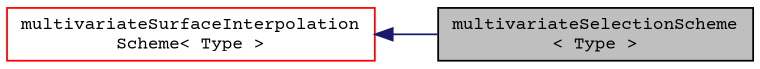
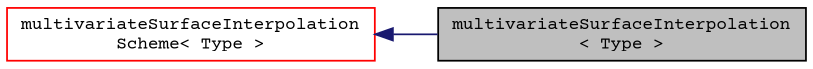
  digraph {
    rankdir=LR
    fontname="Courier Prime"
    node [fontname="Courier Prime" fontsize=10 shape=record]
-   n1 [color=black fillcolor=grey75 fontcolor=black height=0.2 label="multivariateSelectionScheme\l\< Type \>" style=filled width=0.4]
+   n1 [color=black fillcolor=grey75 fontcolor=black height=0.2 label="multivariateSurfaceInterpolation\l\< Type \>" style=filled width=0.4]
    n2 [color=red height=0.2 label="multivariateSurfaceInterpolation\lScheme\< Type \>" width=0.4]
    n2 -> n1 [color=midnightblue dir=back fontname="Courier Prime" fontsize=10 labelfontname=Helvetica labelfontsize=10 style=solid]
  }
